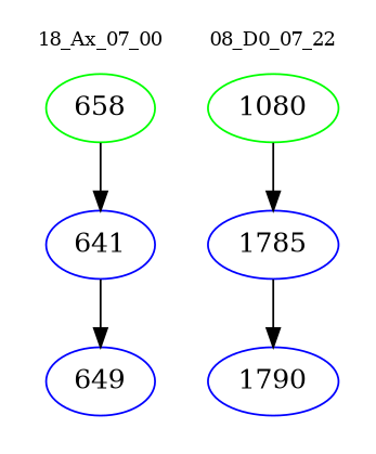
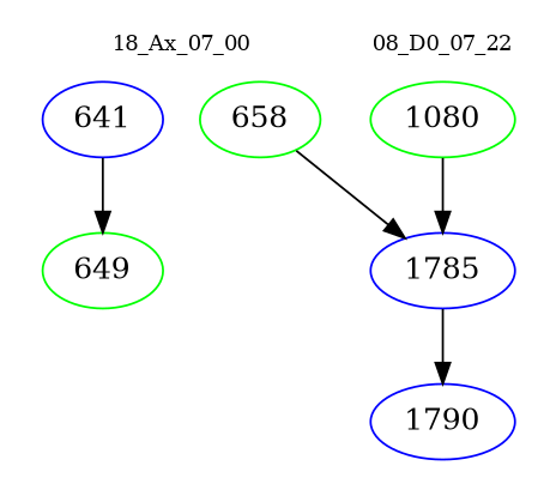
  digraph {
    node [color=blue]
    edge [color=black]
    n1 [color=green label=658]
    n2 [label=641]
-   n3 [label=649]
+   n3 [color=green label=649]
    n4 [color=green label=1080]
    n5 [label=1785]
    n6 [label=1790]
    subgraph cluster_1 {
      color=white
      fontsize=10
      label="18_Ax_07_00"
      n1
      n2
      n3
    }
    subgraph cluster_2 {
      color=white
      fontsize=10
      label="08_D0_07_22"
      n4
      n5
      n6
    }
-   n1 -> n2
+   n1 -> n5
    n2 -> n3
    n4 -> n5
    n5 -> n6
  }
